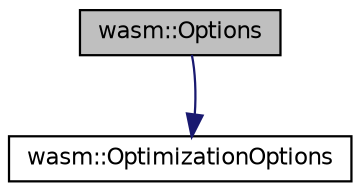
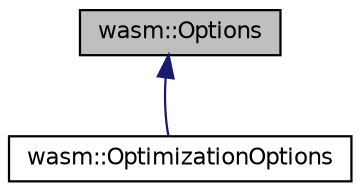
  digraph {
    node [color=black fontname=Helvetica fontsize=10 shape=record style=filled]
    n1 [fillcolor=grey75 fontcolor=black height=0.2 label="wasm::Options" width=0.4]
    n2 [fillcolor=white height=0.2 label="wasm::OptimizationOptions" width=0.4]
-   n2 -> n1 [color=midnightblue dir=back fontname=Helvetica fontsize=10 labelfontname=Helvetica labelfontsize=10 style=solid]
+   n1 -> n2 [color=midnightblue dir=back fontname=Helvetica fontsize=10 labelfontname=Helvetica labelfontsize=10 style=solid]
  }
